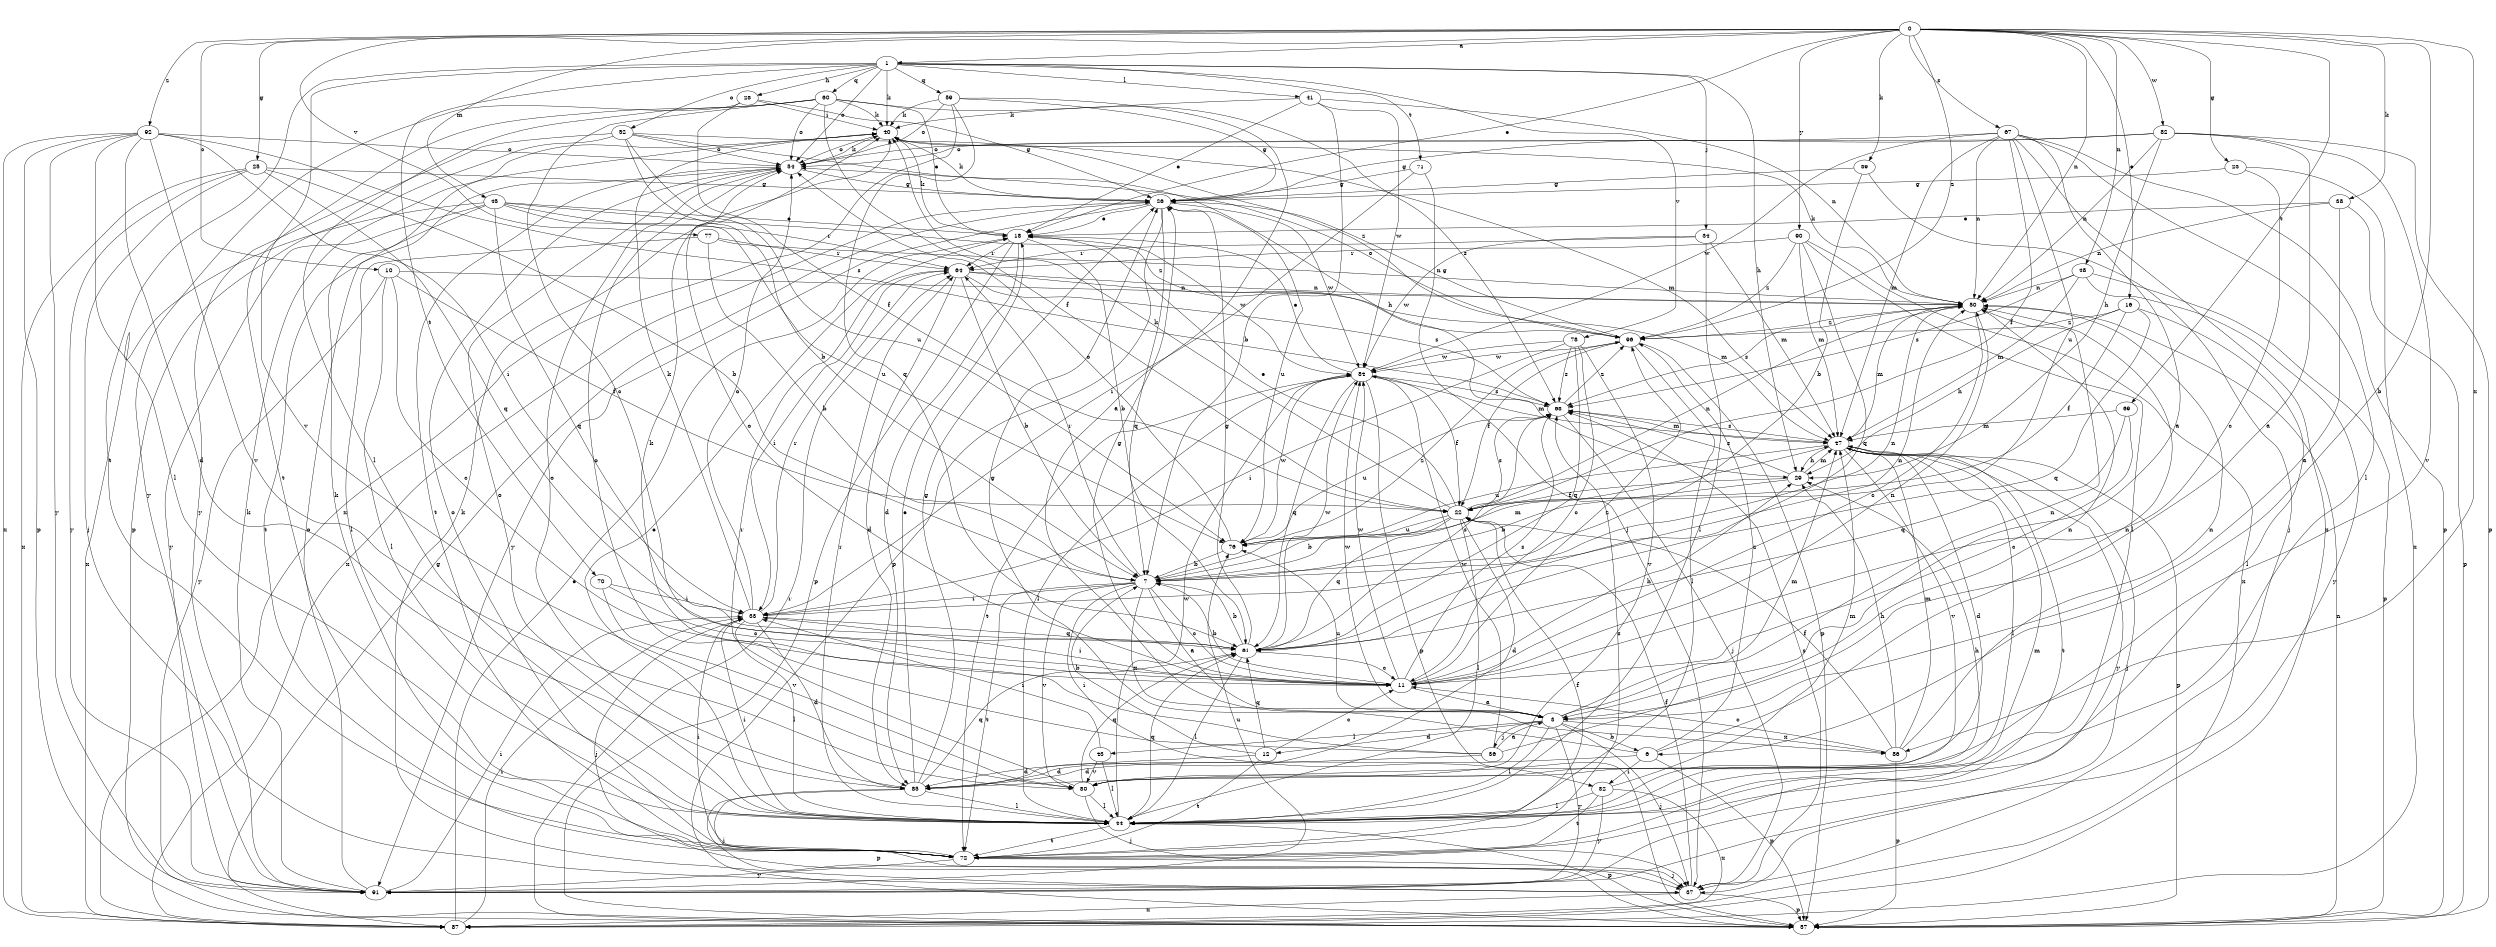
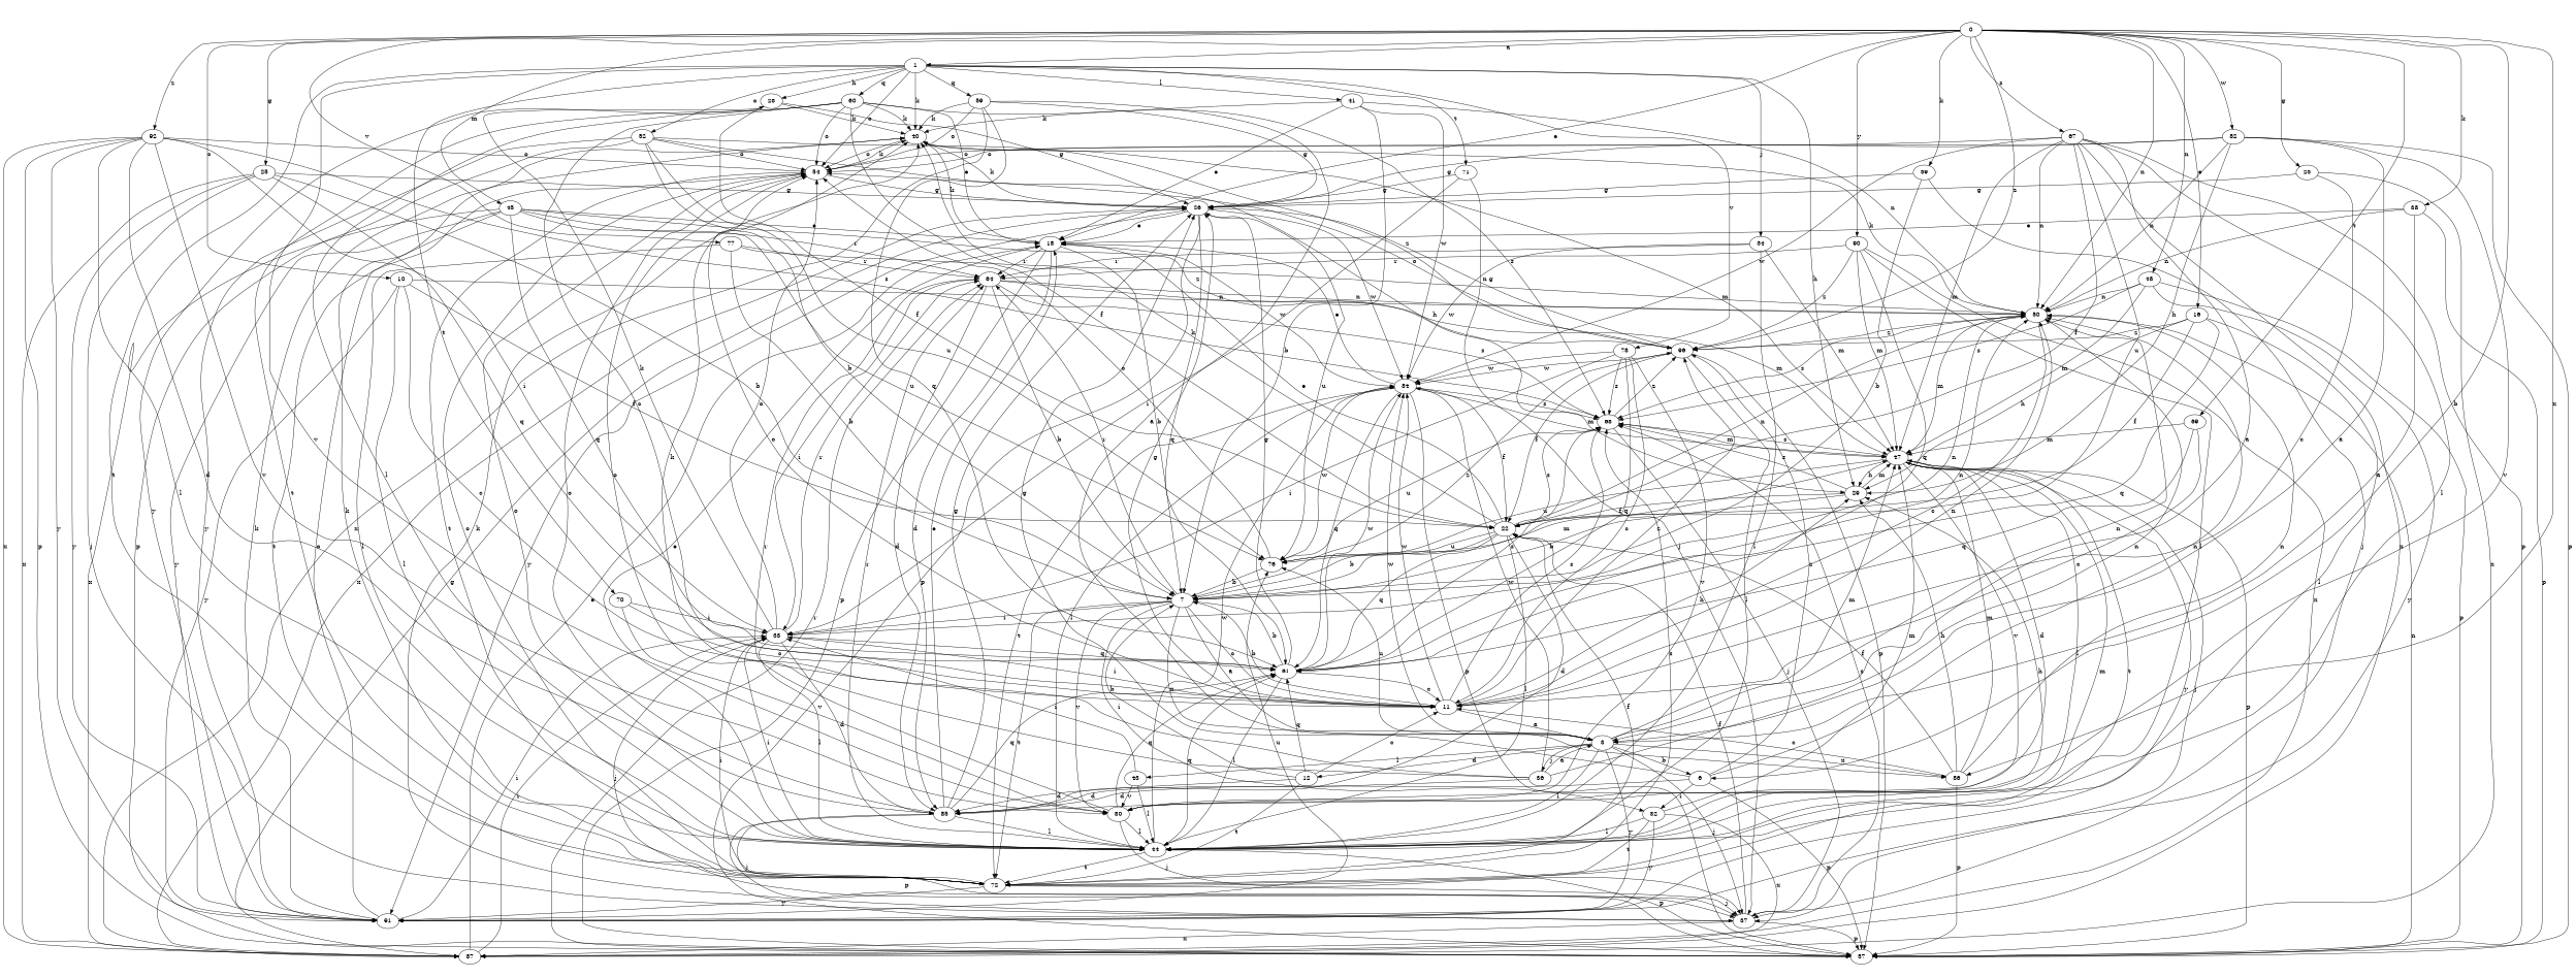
  strict digraph {
    0
    1
    6
    10
    16
    18
    23
    25
    38
    39
    45
    48
    50
    67
    69
    77
    82
    86
    90
    92
    96
    28
    29
    34
    40
    41
    52
    54
    59
    60
    70
    71
    72
    78
    80
    n36 [label=85]
    26
    32
    57
    44
    91
    11
    22
    61
    84
    7
    64
    87
    37
    3
    76
    47
    68
    33
    12
    36
    43
    0 -> 1 [label=a]
    0 -> 6 [label=b]
    0 -> 10 [label=c]
    0 -> 16 [label=e]
    0 -> 18 [label=e]
    0 -> 23 [label=g]
    0 -> 25 [label=g]
    0 -> 38 [label=k]
    0 -> 39 [label=k]
    0 -> 45 [label=m]
    0 -> 48 [label=n]
    0 -> 50 [label=n]
    0 -> 67 [label=s]
    0 -> 69 [label=t]
    0 -> 77 [label=v]
    0 -> 82 [label=w]
    0 -> 86 [label=x]
    0 -> 90 [label=y]
    0 -> 92 [label=z]
    0 -> 96 [label=z]
    1 -> 28 [label=h]
    1 -> 29 [label=h]
    1 -> 34 [label=j]
    1 -> 40 [label=k]
    1 -> 41 [label=l]
    1 -> 52 [label=o]
    1 -> 54 [label=o]
    1 -> 59 [label=q]
    1 -> 60 [label=q]
    1 -> 70 [label=t]
    1 -> 71 [label=t]
    1 -> 72 [label=t]
    1 -> 78 [label=v]
    1 -> 80 [label=v]
    6 -> 50 [label=n]
    6 -> 96 [label=z]
    6 -> n36 [label=d]
    6 -> 26 [label=g]
    6 -> 32 [label=i]
    6 -> 57 [label=p]
    10 -> 50 [label=n]
    10 -> 44 [label=l]
    10 -> 91 [label=y]
    10 -> 11 [label=c]
    10 -> 22 [label=f]
    16 -> 96 [label=z]
    16 -> 29 [label=h]
    16 -> 44 [label=l]
    16 -> 22 [label=f]
    16 -> 61 [label=q]
    18 -> 40 [label=k]
    18 -> n36 [label=d]
    18 -> 57 [label=p]
    18 -> 84 [label=w]
    18 -> 7 [label=b]
    18 -> 64 [label=r]
    23 -> 26 [label=g]
    23 -> 11 [label=c]
    23 -> 87 [label=x]
    25 -> 26 [label=g]
    25 -> 91 [label=y]
    25 -> 61 [label=q]
    25 -> 7 [label=b]
    25 -> 87 [label=x]
    25 -> 37 [label=j]
    38 -> 18 [label=e]
    38 -> 50 [label=n]
    38 -> 57 [label=p]
    38 -> 3 [label=a]
    39 -> 26 [label=g]
    39 -> 7 [label=b]
    39 -> 37 [label=j]
    45 -> 18 [label=e]
    45 -> 96 [label=z]
    45 -> 72 [label=t]
    45 -> 91 [label=y]
    45 -> 61 [label=q]
    45 -> 64 [label=r]
    45 -> 87 [label=x]
    45 -> 76 [label=u]
    48 -> 50 [label=n]
    48 -> 57 [label=p]
    48 -> 91 [label=y]
    48 -> 47 [label=m]
    48 -> 68 [label=s]
    50 -> 96 [label=z]
    50 -> 40 [label=k]
    50 -> 11 [label=c]
    50 -> 47 [label=m]
    50 -> 68 [label=s]
    67 -> 50 [label=n]
    67 -> 54 [label=o]
    67 -> 57 [label=p]
    67 -> 44 [label=l]
    67 -> 22 [label=f]
    67 -> 84 [label=w]
    67 -> 87 [label=x]
    67 -> 3 [label=a]
    67 -> 76 [label=u]
    67 -> 47 [label=m]
    69 -> 11 [label=c]
    69 -> 61 [label=q]
    69 -> 47 [label=m]
    77 -> 50 [label=n]
    77 -> 44 [label=l]
    77 -> 7 [label=b]
    77 -> 64 [label=r]
    82 -> 50 [label=n]
    82 -> 29 [label=h]
    82 -> 54 [label=o]
    82 -> 80 [label=v]
    82 -> 26 [label=g]
    82 -> 57 [label=p]
    82 -> 3 [label=a]
    86 -> 50 [label=n]
    86 -> 29 [label=h]
    86 -> 57 [label=p]
    86 -> 11 [label=c]
    86 -> 22 [label=f]
    86 -> 47 [label=m]
    90 -> 96 [label=z]
    90 -> 44 [label=l]
    90 -> 61 [label=q]
    90 -> 64 [label=r]
    90 -> 87 [label=x]
    90 -> 47 [label=m]
    92 -> 54 [label=o]
    92 -> 80 [label=v]
    92 -> n36 [label=d]
    92 -> 57 [label=p]
    92 -> 44 [label=l]
    92 -> 91 [label=y]
    92 -> 87 [label=x]
    92 -> 68 [label=s]
    92 -> 33 [label=i]
    96 -> 54 [label=o]
    96 -> 26 [label=g]
    96 -> 57 [label=p]
    96 -> 44 [label=l]
    96 -> 22 [label=f]
    96 -> 84 [label=w]
-   28 -> 40 [label=i]
+   28 -> 40 [label=k]
    28 -> 26 [label=g]
    28 -> 91 [label=y]
    28 -> 22 [label=f]
    29 -> 22 [label=f]
    29 -> 7 [label=b]
    29 -> 47 [label=m]
    29 -> 68 [label=s]
    34 -> 44 [label=l]
    34 -> 84 [label=w]
    34 -> 64 [label=r]
    34 -> 47 [label=m]
    40 -> 54 [label=o]
    40 -> 47 [label=m]
    41 -> 18 [label=e]
    41 -> 50 [label=n]
    41 -> 40 [label=k]
    41 -> 84 [label=w]
    41 -> 7 [label=b]
    52 -> 96 [label=z]
    52 -> 29 [label=h]
    52 -> 54 [label=o]
    52 -> 57 [label=p]
    52 -> 91 [label=y]
    52 -> 7 [label=b]
    52 -> 76 [label=u]
    54 -> 40 [label=k]
    54 -> 72 [label=t]
    54 -> 26 [label=g]
    59 -> 40 [label=k]
    59 -> 54 [label=o]
    59 -> 26 [label=g]
    59 -> 61 [label=q]
    59 -> 87 [label=x]
    59 -> 3 [label=a]
    60 -> 18 [label=e]
    60 -> 40 [label=k]
    60 -> 54 [label=o]
    60 -> 72 [label=t]
    60 -> 44 [label=l]
    60 -> 11 [label=c]
    60 -> 22 [label=f]
    60 -> 68 [label=s]
    70 -> 80 [label=v]
    70 -> 11 [label=c]
    70 -> 33 [label=i]
    71 -> 26 [label=g]
    71 -> 37 [label=j]
    71 -> 33 [label=i]
    72 -> 40 [label=k]
    72 -> 54 [label=o]
    72 -> 91 [label=y]
    72 -> 22 [label=f]
    72 -> 37 [label=j]
    72 -> 47 [label=m]
    72 -> 68 [label=s]
    72 -> 33 [label=i]
    78 -> 80 [label=v]
    78 -> 11 [label=c]
    78 -> 61 [label=q]
    78 -> 84 [label=w]
    78 -> 68 [label=s]
    78 -> 33 [label=i]
    80 -> 44 [label=l]
    80 -> 61 [label=q]
    80 -> 64 [label=r]
    80 -> 37 [label=j]
    n36 -> 18 [label=e]
    n36 -> 54 [label=o]
    n36 -> 26 [label=g]
    n36 -> 57 [label=p]
    n36 -> 44 [label=l]
    n36 -> 61 [label=q]
    n36 -> 37 [label=j]
    26 -> 18 [label=e]
    26 -> 40 [label=k]
    26 -> 57 [label=p]
    26 -> 91 [label=y]
    26 -> 61 [label=q]
    26 -> 84 [label=w]
    26 -> 87 [label=x]
    26 -> 76 [label=u]
    32 -> 72 [label=t]
    32 -> 44 [label=l]
    32 -> 91 [label=y]
    32 -> 87 [label=x]
    32 -> 47 [label=m]
    57 -> 50 [label=n]
    57 -> 64 [label=r]
    44 -> 18 [label=e]
    44 -> 29 [label=h]
    44 -> 54 [label=o]
    44 -> 72 [label=t]
    44 -> 57 [label=p]
    44 -> 61 [label=q]
    44 -> 84 [label=w]
    44 -> 64 [label=r]
    44 -> 33 [label=i]
    91 -> 40 [label=k]
    91 -> 54 [label=o]
    91 -> 76 [label=u]
    91 -> 33 [label=i]
    11 -> 50 [label=n]
    11 -> 96 [label=z]
    11 -> 29 [label=h]
    11 -> 54 [label=o]
    11 -> 26 [label=g]
    11 -> 84 [label=w]
    11 -> 7 [label=b]
    11 -> 3 [label=a]
    11 -> 68 [label=s]
    11 -> 33 [label=i]
    22 -> 18 [label=e]
    22 -> 50 [label=n]
    22 -> 40 [label=k]
    22 -> n36 [label=d]
    22 -> 44 [label=l]
    22 -> 61 [label=q]
    22 -> 7 [label=b]
    22 -> 76 [label=u]
    22 -> 68 [label=s]
    61 -> 26 [label=g]
    61 -> 44 [label=l]
    61 -> 11 [label=c]
    61 -> 84 [label=w]
    61 -> 7 [label=b]
    61 -> 68 [label=s]
    84 -> 18 [label=e]
    84 -> 72 [label=t]
    84 -> 57 [label=p]
    84 -> 44 [label=l]
    84 -> 22 [label=f]
    84 -> 61 [label=q]
    84 -> 47 [label=m]
    84 -> 68 [label=s]
    7 -> 50 [label=n]
    7 -> 86 [label=x]
    7 -> 96 [label=z]
    7 -> 72 [label=t]
    7 -> 80 [label=v]
    7 -> 32 [label=i]
    7 -> 11 [label=c]
    7 -> 64 [label=r]
    7 -> 3 [label=a]
    7 -> 47 [label=m]
    7 -> 33 [label=i]
    64 -> 50 [label=n]
    64 -> n36 [label=d]
    64 -> 7 [label=b]
    64 -> 47 [label=m]
    64 -> 68 [label=s]
    64 -> 33 [label=i]
    87 -> 18 [label=e]
    87 -> 26 [label=g]
    87 -> 33 [label=i]
    37 -> 40 [label=k]
    37 -> 57 [label=p]
    37 -> 22 [label=f]
    37 -> 87 [label=x]
    37 -> 68 [label=s]
    3 -> 6 [label=b]
    3 -> 50 [label=n]
    3 -> 86 [label=x]
    3 -> 44 [label=l]
    3 -> 91 [label=y]
    3 -> 84 [label=w]
    3 -> 37 [label=j]
    3 -> 76 [label=u]
    3 -> 47 [label=m]
    3 -> 12 [label=d]
    3 -> 36 [label=j]
    3 -> 43 [label=l]
    76 -> 54 [label=o]
    76 -> 84 [label=w]
    76 -> 7 [label=b]
    47 -> 29 [label=h]
    47 -> 72 [label=t]
    47 -> 80 [label=v]
    47 -> n36 [label=d]
    47 -> 57 [label=p]
    47 -> 44 [label=l]
    47 -> 91 [label=y]
    47 -> 37 [label=j]
    47 -> 76 [label=u]
    47 -> 68 [label=s]
    68 -> 96 [label=z]
    68 -> 37 [label=j]
    68 -> 76 [label=u]
    68 -> 47 [label=m]
    33 -> 50 [label=n]
-   33 -> 40 [label=k]
+   33 -> 28 [label=k]
    33 -> 54 [label=o]
    33 -> n36 [label=d]
    33 -> 44 [label=l]
    33 -> 61 [label=q]
    33 -> 64 [label=r]
    33 -> 37 [label=j]
    12 -> 72 [label=t]
    12 -> n36 [label=d]
    12 -> 11 [label=c]
    12 -> 61 [label=q]
    12 -> 7 [label=b]
    36 -> 50 [label=n]
    36 -> 40 [label=k]
    36 -> 54 [label=o]
    36 -> n36 [label=d]
    36 -> 84 [label=w]
    36 -> 3 [label=a]
    43 -> 80 [label=v]
    43 -> 44 [label=l]
    43 -> 33 [label=i]
  }
